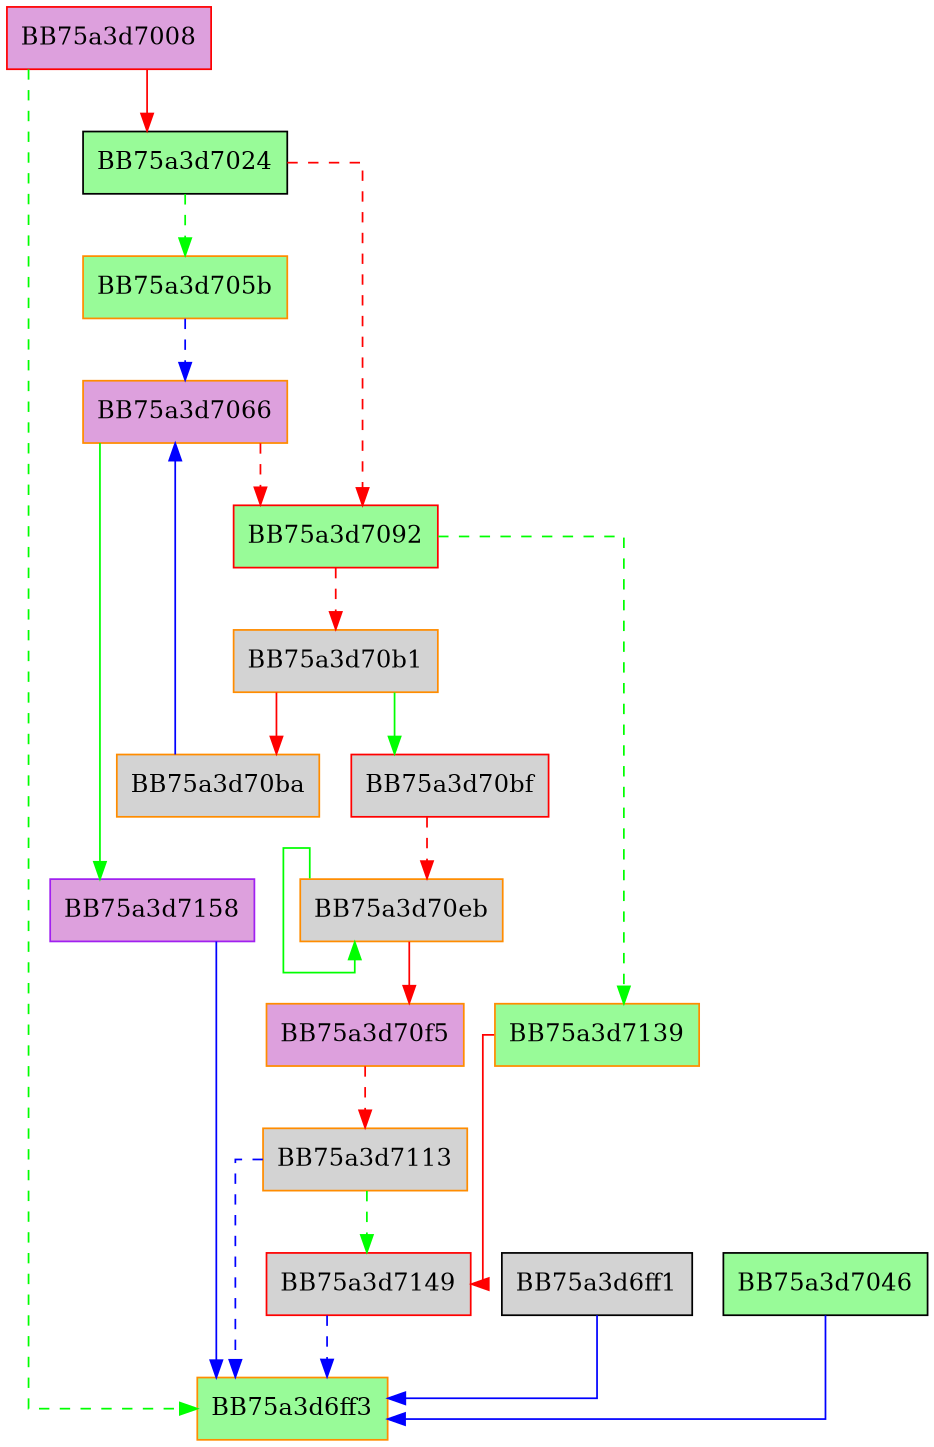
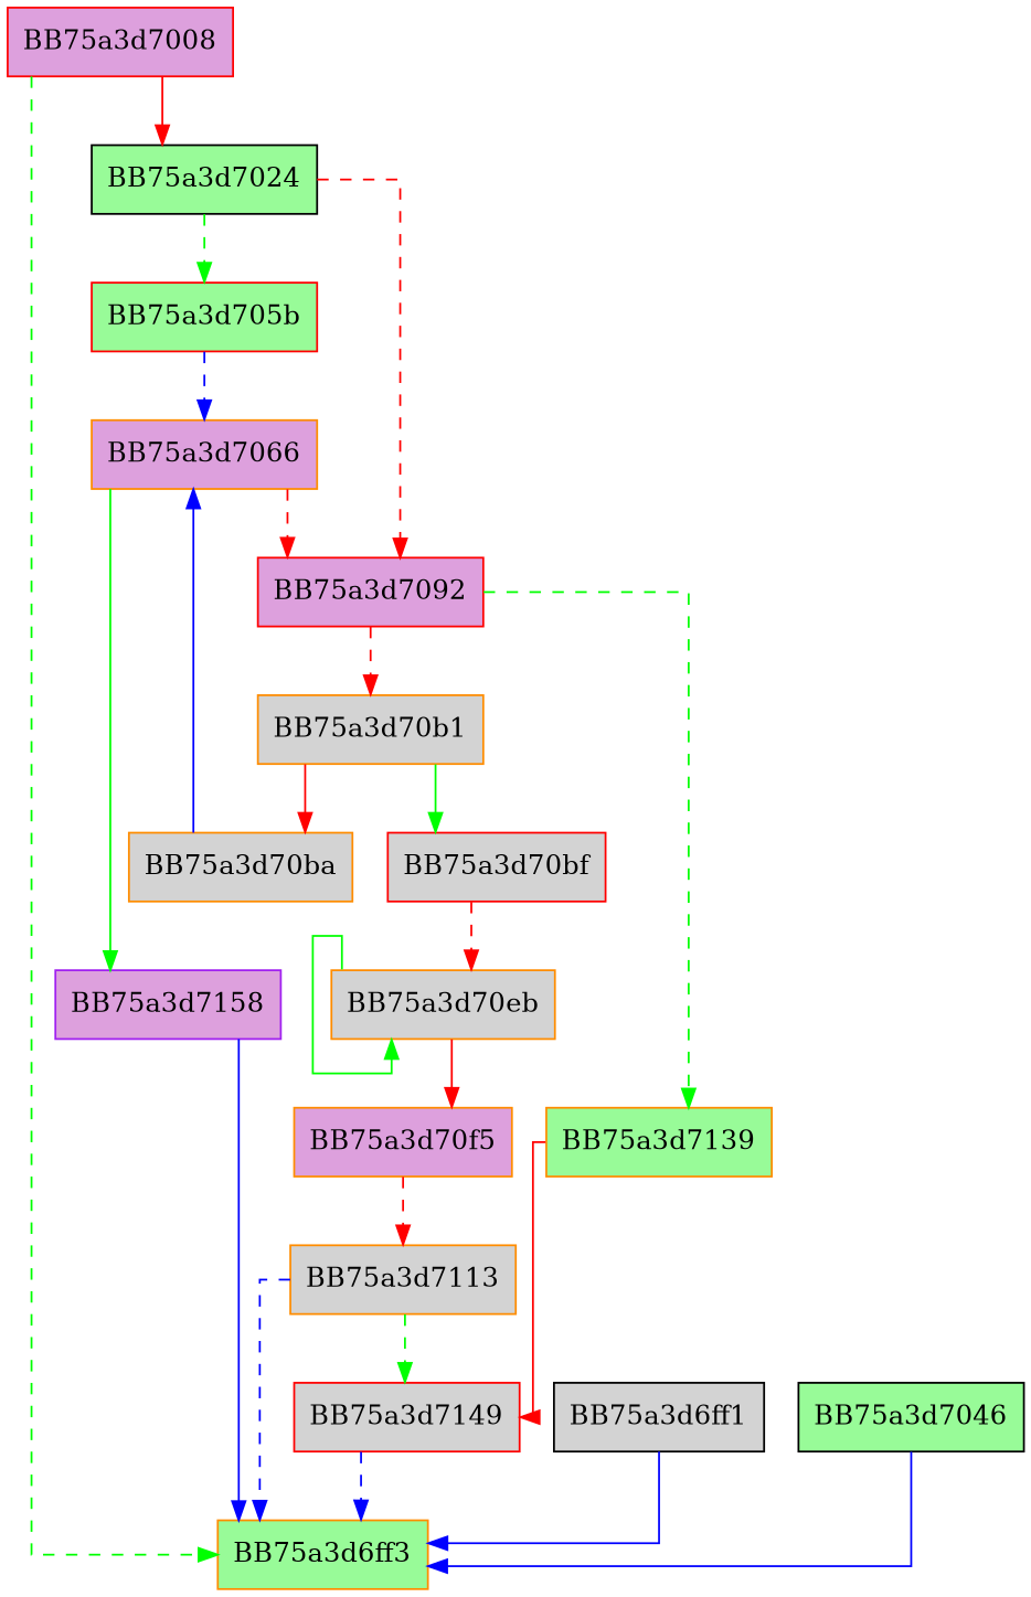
  digraph {
    splines=ortho
    node [color=darkorange fillcolor=lightgrey shape=box style=filled]
    edge [color=red style=dashed]
    BB75a3d7008 [color=red fillcolor=plum]
    BB75a3d6ff3 [fillcolor=palegreen]
    BB75a3d7024 [color=black fillcolor=palegreen]
    BB75a3d6ff1 [color=black]
-   BB75a3d705b [fillcolor=palegreen]
-   BB75a3d7092 [color=red fillcolor=palegreen]
+   BB75a3d705b [color=red fillcolor=palegreen]
+   BB75a3d7092 [color=red fillcolor=plum]
    BB75a3d7066 [fillcolor=plum]
    BB75a3d7046 [color=black fillcolor=palegreen]
    BB75a3d7158 [color=purple fillcolor=plum]
    BB75a3d7139 [fillcolor=palegreen]
    BB75a3d70b1
    BB75a3d7149 [color=red]
    BB75a3d70bf [color=red]
    BB75a3d70ba
    BB75a3d70eb
    BB75a3d70f5 [fillcolor=plum]
    BB75a3d7113
    BB75a3d7008 -> BB75a3d6ff3 [color=green]
    BB75a3d7008 -> BB75a3d7024 [style=solid]
    BB75a3d7024 -> BB75a3d705b [color=green]
    BB75a3d7024 -> BB75a3d7092
    BB75a3d6ff1 -> BB75a3d6ff3 [color=blue style=solid]
    BB75a3d705b -> BB75a3d7066 [color=blue]
    BB75a3d7092 -> BB75a3d7139 [color=green]
    BB75a3d7092 -> BB75a3d70b1
    BB75a3d7066 -> BB75a3d7092
    BB75a3d7066 -> BB75a3d7158 [color=green style=solid]
    BB75a3d7046 -> BB75a3d6ff3 [color=blue style=solid]
    BB75a3d7158 -> BB75a3d6ff3 [color=blue style=solid]
    BB75a3d7139 -> BB75a3d7149 [style=solid]
    BB75a3d70b1 -> BB75a3d70bf [color=green style=solid]
    BB75a3d70b1 -> BB75a3d70ba [style=solid]
    BB75a3d7149 -> BB75a3d6ff3 [color=blue]
    BB75a3d70bf -> BB75a3d70eb
    BB75a3d70ba -> BB75a3d7066 [color=blue style=solid]
    BB75a3d70eb -> BB75a3d70eb [color=green style=solid]
    BB75a3d70eb -> BB75a3d70f5 [style=solid]
    BB75a3d70f5 -> BB75a3d7113
    BB75a3d7113 -> BB75a3d6ff3 [color=blue]
    BB75a3d7113 -> BB75a3d7149 [color=green]
  }
